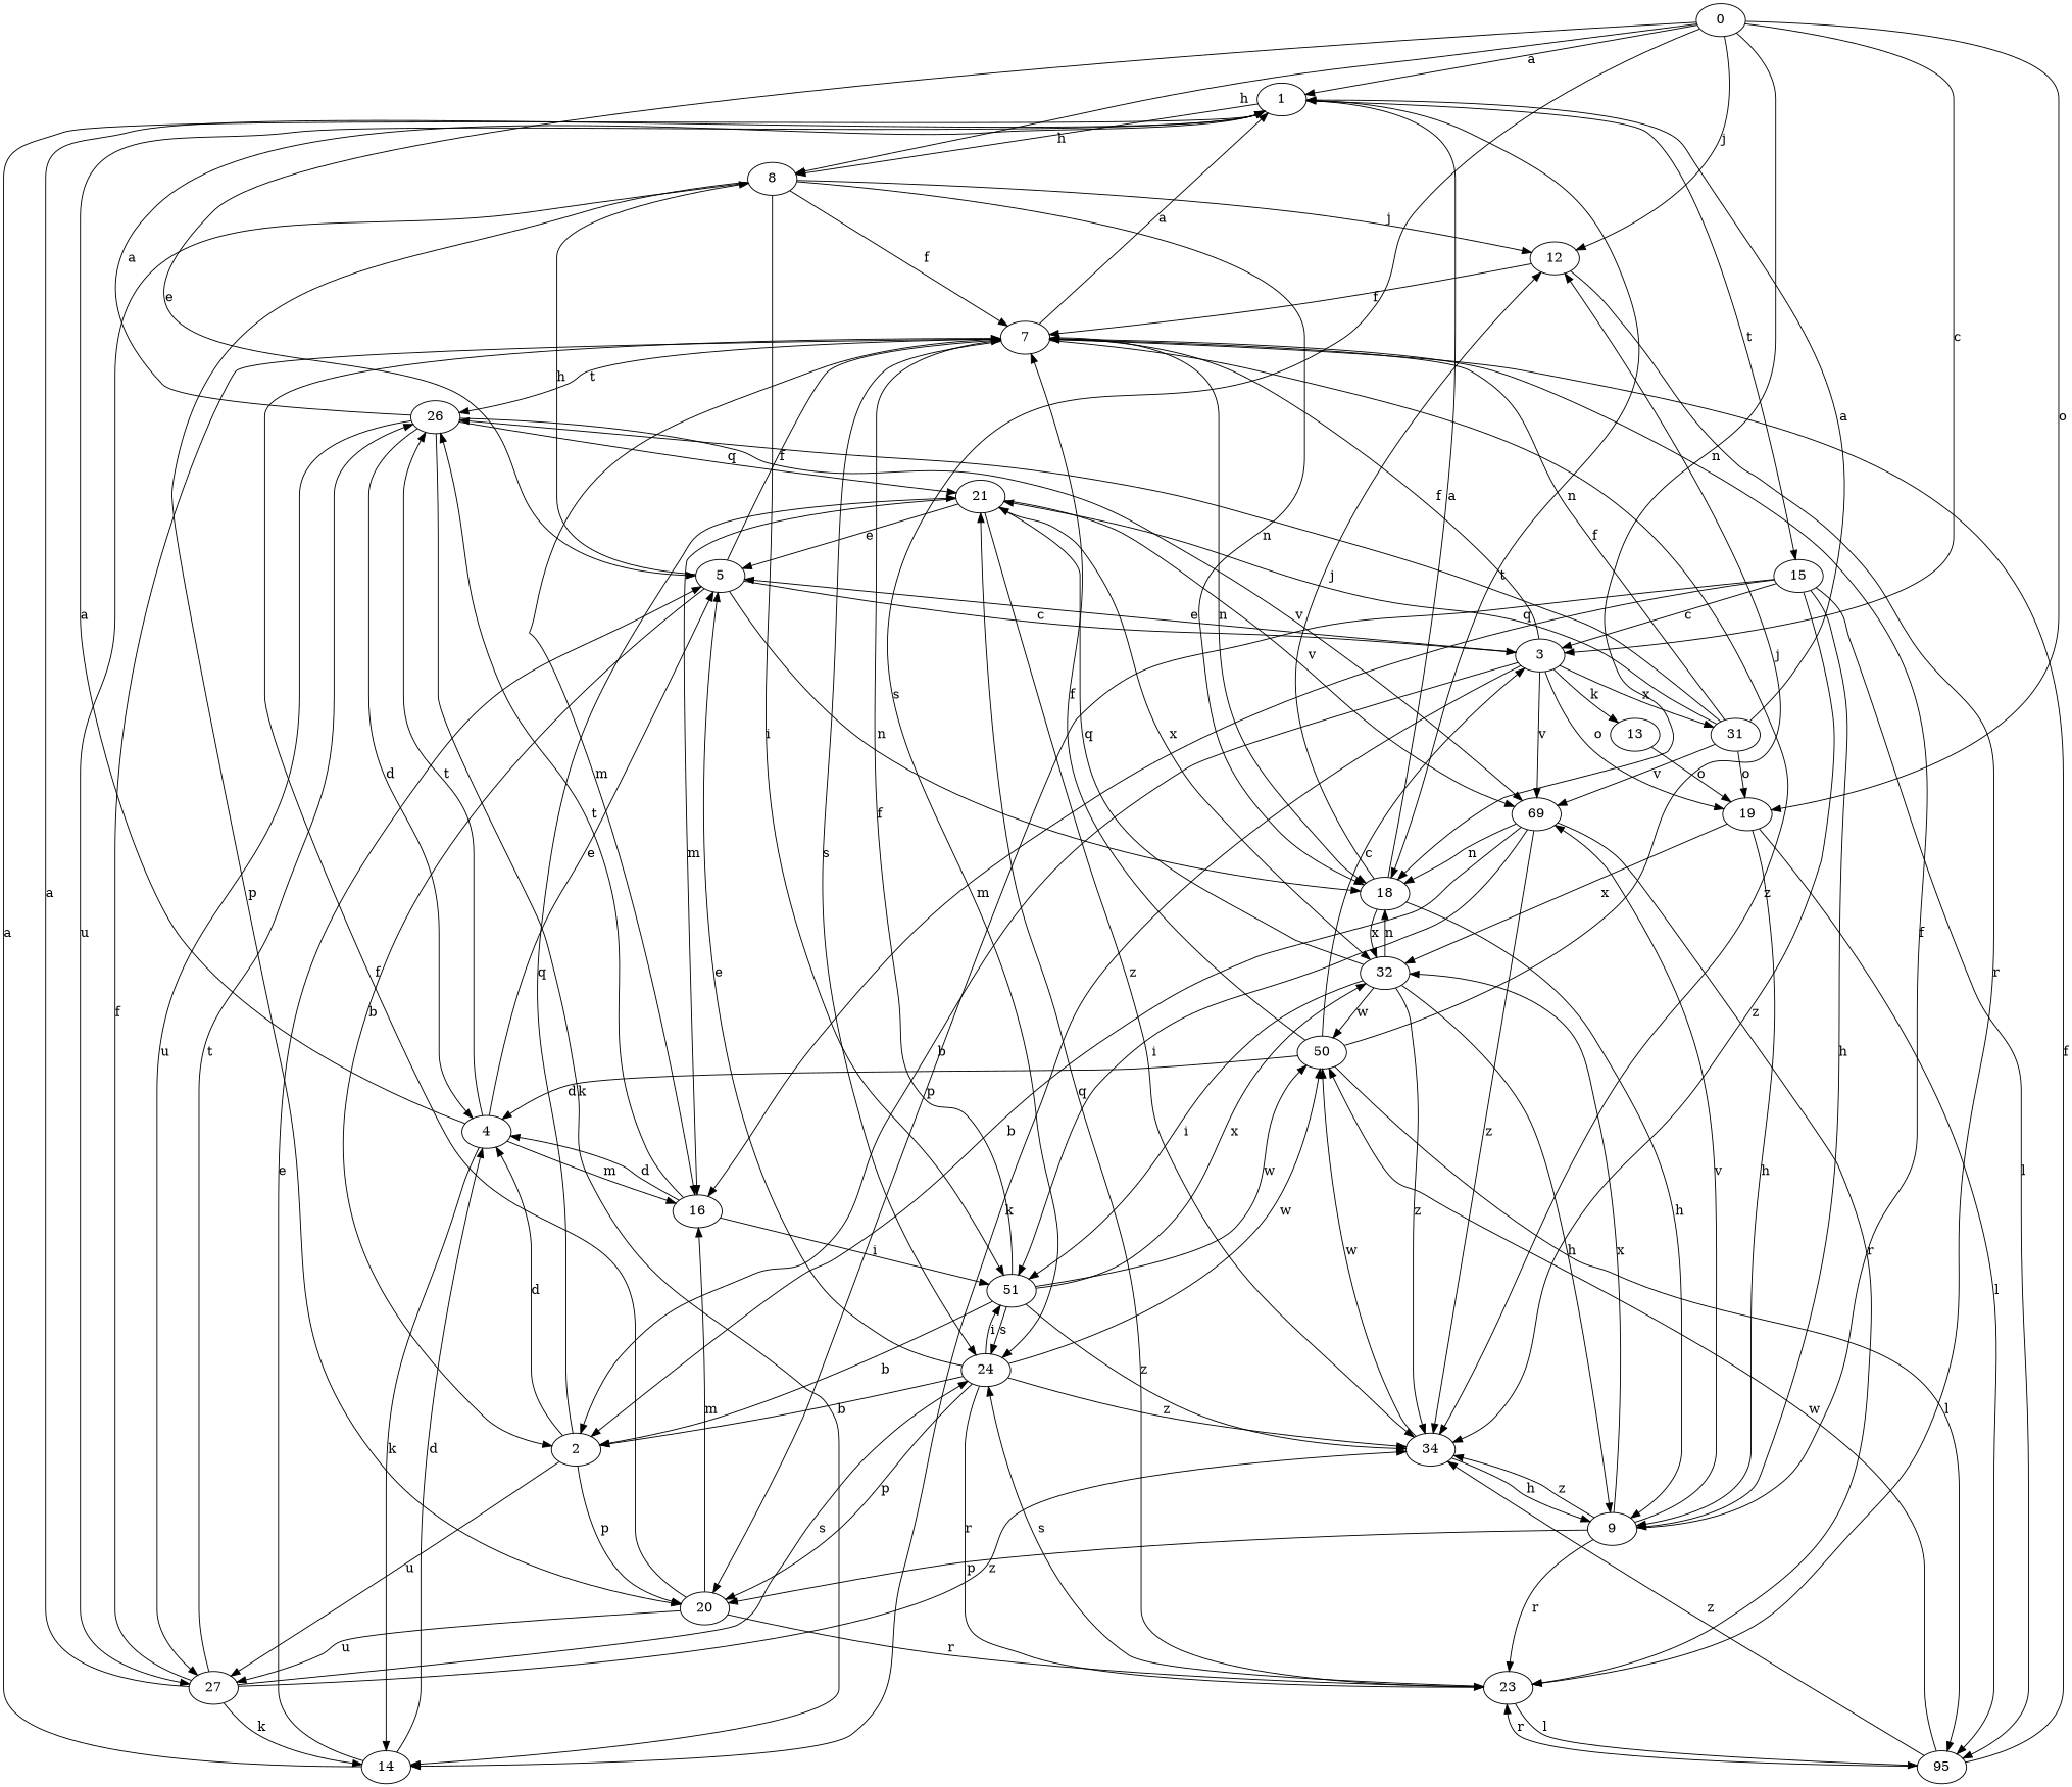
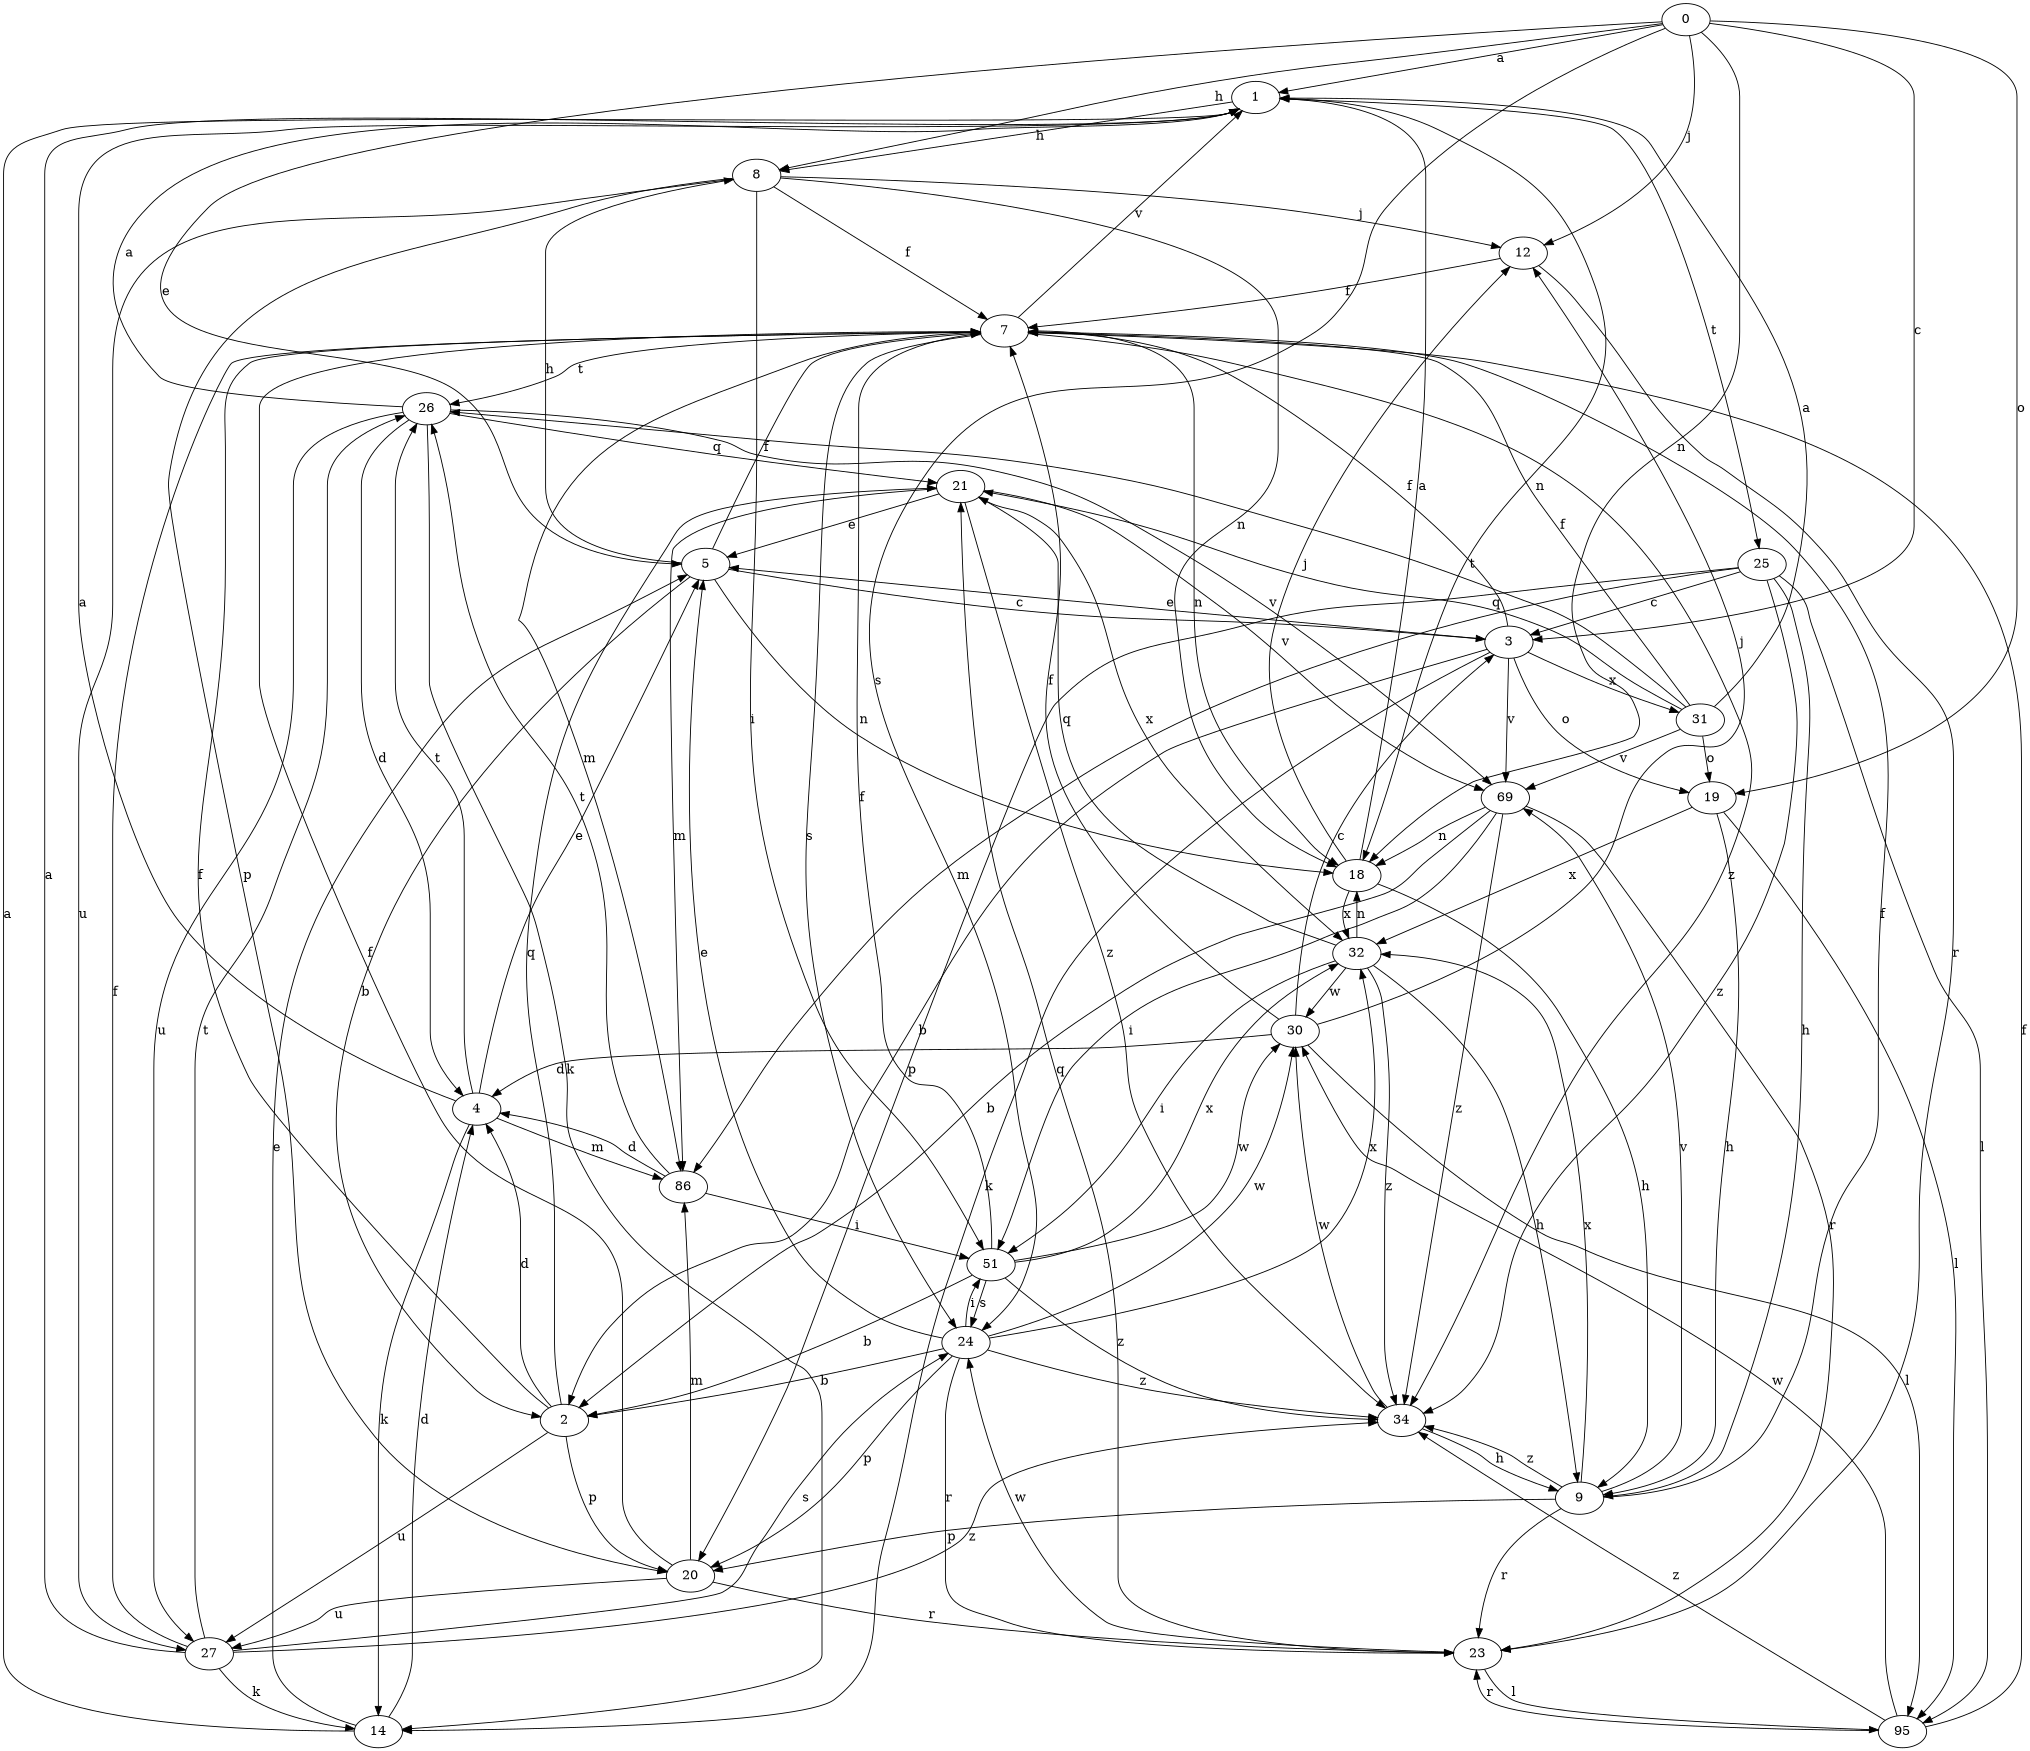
  strict digraph {
    0
    1
    3
    5
    8
    12
    18
    19
    24
-   25 [label=15]
+   25
    2
    7
-   13
    14
    n15 [label=69]
    31
    20
    27
    n19 [label=51]
    23
    9
    32
    n23 [label=95]
    34
-   30 [label=50]
-   16
+   30
+   16 [label=86]
    4
    21
    26
    0 -> 1 [label=a]
    0 -> 3 [label=c]
    0 -> 5 [label=e]
    0 -> 8 [label=h]
    0 -> 12 [label=j]
    0 -> 18 [label=n]
    0 -> 19 [label=o]
    0 -> 24 [label=s]
    1 -> 8 [label=h]
    1 -> 18 [label=n]
    1 -> 25 [label=t]
    3 -> 5 [label=e]
    3 -> 19 [label=o]
    3 -> 2 [label=b]
    3 -> 7 [label=f]
-   3 -> 13 [label=k]
    3 -> 14 [label=k]
    3 -> n15 [label=v]
    3 -> 31 [label=x]
    5 -> 3 [label=c]
    5 -> 8 [label=h]
    5 -> 18 [label=n]
    5 -> 2 [label=b]
    5 -> 7 [label=f]
    8 -> 12 [label=j]
    8 -> 18 [label=n]
    8 -> 7 [label=f]
    8 -> 20 [label=p]
    8 -> 27 [label=u]
    8 -> n19 [label=i]
    12 -> 7 [label=f]
    12 -> 23 [label=r]
    18 -> 1 [label=a]
    18 -> 12 [label=j]
    18 -> 9 [label=h]
    18 -> 32 [label=x]
    19 -> 9 [label=h]
    19 -> 32 [label=x]
    19 -> n23 [label=l]
    24 -> 5 [label=e]
    24 -> 2 [label=b]
    24 -> 20 [label=p]
    24 -> n19 [label=i]
    24 -> 23 [label=r]
+   24 -> 32 [label=x]
    24 -> 34 [label=z]
    24 -> 30 [label=w]
    25 -> 3 [label=c]
    25 -> 20 [label=p]
    25 -> 9 [label=h]
    25 -> n23 [label=l]
    25 -> 34 [label=z]
    25 -> 16 [label=m]
+   2 -> 7 [label=f]
    2 -> 20 [label=p]
    2 -> 27 [label=u]
    2 -> 4 [label=d]
    2 -> 21 [label=q]
-   7 -> 1 [label=a]
+   7 -> 1 [label=v]
    7 -> 18 [label=n]
    7 -> 24 [label=s]
    7 -> 34 [label=z]
    7 -> 16 [label=m]
    7 -> 26 [label=t]
-   13 -> 19 [label=o]
    14 -> 1 [label=a]
    14 -> 5 [label=e]
    14 -> 4 [label=d]
    n15 -> 18 [label=n]
    n15 -> 2 [label=b]
    n15 -> n19 [label=i]
    n15 -> 23 [label=r]
    n15 -> 34 [label=z]
    31 -> 1 [label=a]
    31 -> 19 [label=o]
    31 -> 7 [label=f]
    31 -> n15 [label=v]
    31 -> 21 [label=q]
    31 -> 26 [label=t]
    20 -> 7 [label=f]
    20 -> 27 [label=u]
    20 -> 23 [label=r]
    20 -> 16 [label=m]
    27 -> 1 [label=a]
    27 -> 24 [label=s]
    27 -> 7 [label=f]
    27 -> 14 [label=k]
    27 -> 34 [label=z]
    27 -> 26 [label=t]
    n19 -> 24 [label=s]
    n19 -> 2 [label=b]
    n19 -> 7 [label=f]
    n19 -> 32 [label=x]
    n19 -> 34 [label=z]
    n19 -> 30 [label=w]
-   23 -> 24 [label=s]
+   23 -> 24 [label=w]
    23 -> n23 [label=l]
    23 -> 21 [label=q]
    9 -> 7 [label=f]
    9 -> n15 [label=v]
    9 -> 20 [label=p]
    9 -> 23 [label=r]
    9 -> 32 [label=x]
    9 -> 34 [label=z]
    32 -> 18 [label=n]
    32 -> n19 [label=i]
    32 -> 9 [label=h]
    32 -> 34 [label=z]
    32 -> 30 [label=w]
    32 -> 21 [label=q]
    n23 -> 7 [label=f]
    n23 -> 23 [label=r]
    n23 -> 34 [label=z]
    n23 -> 30 [label=w]
    34 -> 9 [label=h]
    34 -> 30 [label=w]
    30 -> 3 [label=c]
    30 -> 12 [label=j]
    30 -> 7 [label=f]
    30 -> n23 [label=l]
    30 -> 4 [label=d]
    16 -> n19 [label=i]
    16 -> 4 [label=d]
    16 -> 26 [label=t]
    4 -> 1 [label=a]
    4 -> 5 [label=e]
    4 -> 14 [label=k]
    4 -> 16 [label=m]
    4 -> 26 [label=t]
    21 -> 5 [label=e]
    21 -> n15 [label=v]
    21 -> 32 [label=x]
    21 -> 34 [label=z]
    21 -> 16 [label=m]
    26 -> 1 [label=a]
    26 -> 14 [label=k]
    26 -> n15 [label=v]
    26 -> 27 [label=u]
    26 -> 4 [label=d]
    26 -> 21 [label=q]
  }
